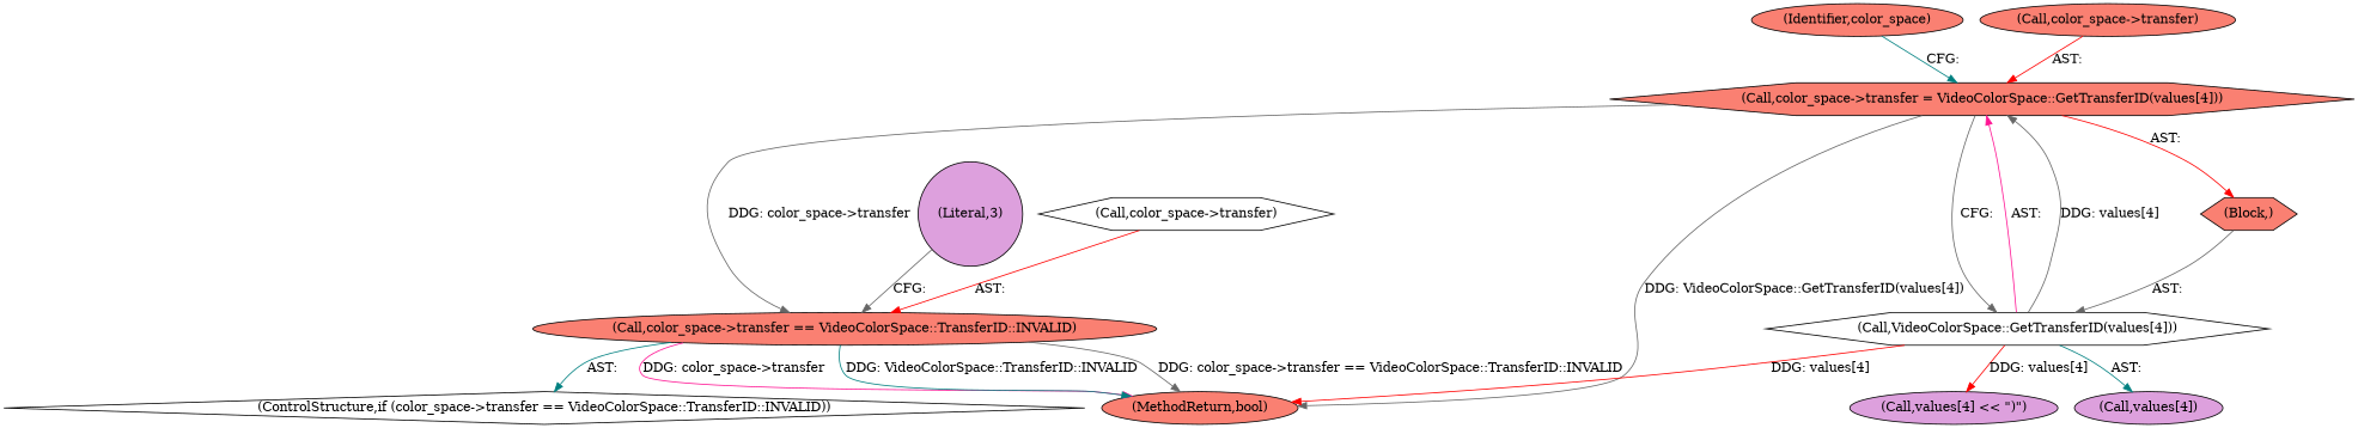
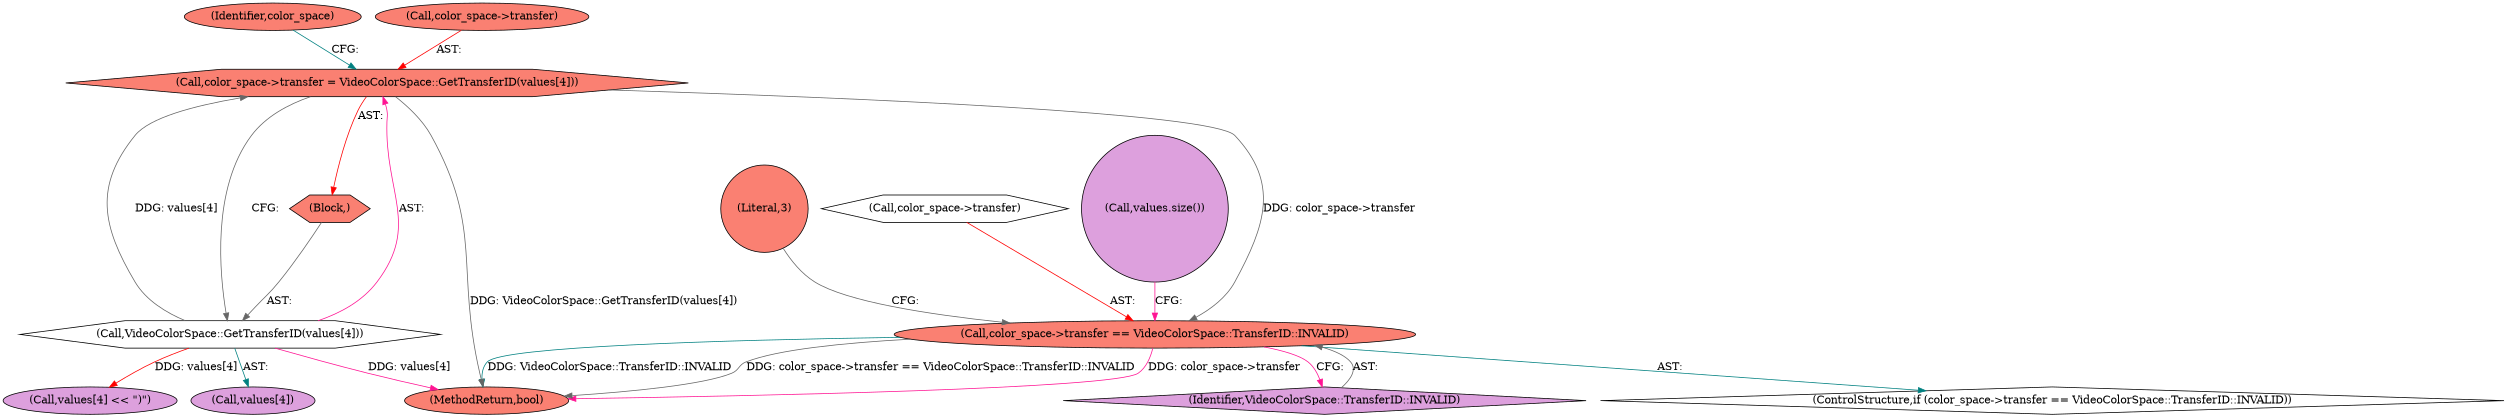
  digraph {
    node [fillcolor=salmon shape=ellipse style=filled]
    edge [color=gray40]
    n1 [label="(Call,color_space->transfer == VideoColorSpace::TransferID::INVALID)"]
+   n2 [fillcolor=plum label="(Identifier,VideoColorSpace::TransferID::INVALID)" shape=diamond]
    n3 [fillcolor=white label="(ControlStructure,if (color_space->transfer == VideoColorSpace::TransferID::INVALID))" shape=diamond]
    n4 [label="(MethodReturn,bool)"]
    n5 [label="(Call,color_space->transfer = VideoColorSpace::GetTransferID(values[4]))" shape=hexagon]
    n6 [fillcolor=white label="(Call,VideoColorSpace::GetTransferID(values[4]))" shape=hexagon]
    n7 [label="(Block,)" shape=hexagon]
    n8 [fillcolor=plum label="(Call,values[4] << \")\")"]
    n9 [fillcolor=plum label="(Call,values[4])"]
    n10 [label="(Identifier,color_space)"]
    n11 [label="(Call,color_space->transfer)"]
-   n12 [fillcolor=plum label="(Literal,3)" shape=circle]
+   n12 [label="(Literal,3)" shape=circle]
    n13 [fillcolor=white label="(Call,color_space->transfer)" shape=hexagon]
+   n14 [fillcolor=plum label="(Call,values.size())" shape=circle]
+   n1 -> n2 [color=deeppink label="CFG: "]
    n1 -> n3 [color=teal label="AST: "]
    n1 -> n4 [color=deeppink label="DDG: color_space->transfer"]
    n1 -> n4 [color=teal label="DDG: VideoColorSpace::TransferID::INVALID"]
    n1 -> n4 [label="DDG: color_space->transfer == VideoColorSpace::TransferID::INVALID"]
+   n2 -> n1 [label="AST: "]
    n5 -> n1 [label="DDG: color_space->transfer"]
    n5 -> n4 [label="DDG: VideoColorSpace::GetTransferID(values[4])"]
    n5 -> n6 [label="CFG: "]
    n5 -> n7 [color=red label="AST: "]
-   n6 -> n4 [color=red label="DDG: values[4]"]
+   n6 -> n4 [color=deeppink label="DDG: values[4]"]
    n6 -> n5 [color=deeppink label="AST: "]
    n6 -> n5 [label="DDG: values[4]"]
    n6 -> n8 [color=red label="DDG: values[4]"]
    n6 -> n9 [color=teal label="AST: "]
    n7 -> n6 [label="AST: "]
    n10 -> n5 [color=teal label="CFG: "]
    n11 -> n5 [color=red label="AST: "]
    n12 -> n1 [label="CFG: "]
    n13 -> n1 [color=red label="AST: "]
+   n14 -> n1 [color=deeppink label="CFG: "]
  }
